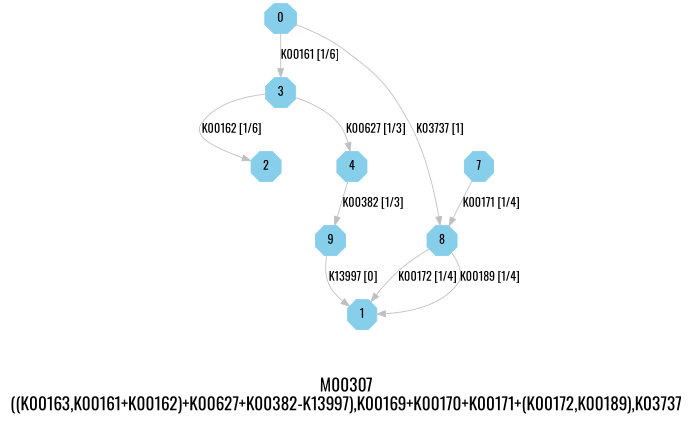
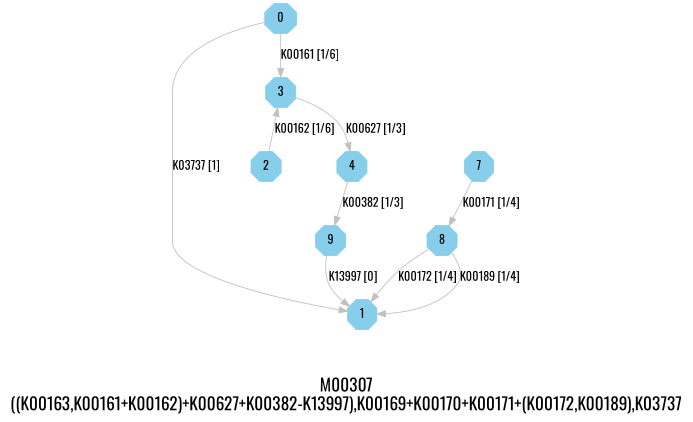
  digraph {
    fontname=Oswald
    fontsize=20
    label="M00307\n((K00163,K00161+K00162)+K00627+K00382-K13997),K00169+K00170+K00171+(K00172,K00189),K03737"
    node [color=skyblue fontname=Oswald shape=octagon style=filled]
    edge [color=grey fontname=Oswald]
    0 [height=.3 width=.3]
    1 [height=.3 width=.3]
    2 [height=.3 width=.3]
    3 [height=.3 width=.3]
    4 [height=.3 width=.3]
    n6 [height=.3 label=9 width=.3]
    7 [height=.3 width=.3]
    8 [height=.3 width=.3]
    subgraph sub_1 {
      0
      1
      2
      3
      4
      n6
      7
      8
    }
-   0 -> 8 [label="K03737 [1]"]
+   0 -> 1 [label="K03737 [1]"]
    0 -> 3 [label="K00161 [1/6]"]
-   3 -> 2 [label="K00162 [1/6]"]
+   2 -> 3 [label="K00162 [1/6]"]
    3 -> 4 [label="K00627 [1/3]"]
    4 -> n6 [label="K00382 [1/3]"]
    n6 -> 1 [label="K13997 [0]"]
    7 -> 8 [label="K00171 [1/4]"]
    8 -> 1 [label="K00172 [1/4]"]
    8 -> 1 [label="K00189 [1/4]"]
  }
